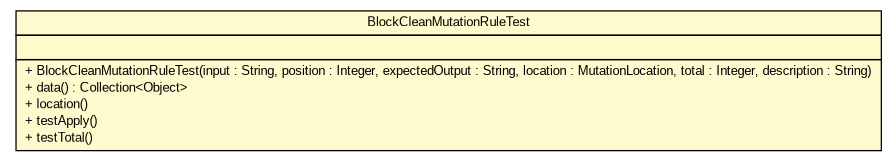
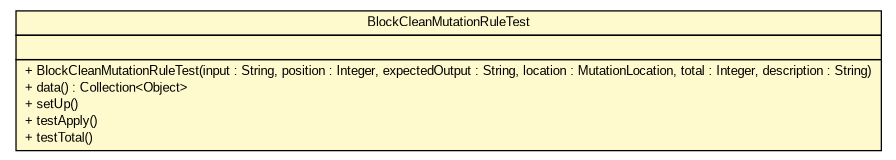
  digraph {
    nodesep=0.25
    ranksep=0.5
    rankdir=LR
-   n1 [fontcolor=black fontname=arial fontsize=10.0 label=<<table title="com.github.mkolisnyk.muto.generator.rules.BlockCleanMutationRuleTest" border="0" cellborder="1" cellspacing="0" cellpadding="2" port="p" bgcolor="lemonChiffon" href="./BlockCleanMutationRuleTest.html"> 		<tr><td><table border="0" cellspacing="0" cellpadding="1"> <tr><td align="center" balign="center"> BlockCleanMutationRuleTest </td></tr> 		</table></td></tr> 		<tr><td><table border="0" cellspacing="0" cellpadding="1"> <tr><td align="left" balign="left">  </td></tr> 		</table></td></tr> 		<tr><td><table border="0" cellspacing="0" cellpadding="1"> <tr><td align="left" balign="left"> + BlockCleanMutationRuleTest(input : String, position : Integer, expectedOutput : String, location : MutationLocation, total : Integer, description : String) </td></tr> <tr><td align="left" balign="left"> + data() : Collection&lt;Object&gt; </td></tr> <tr><td align="left" balign="left"> + location() </td></tr> <tr><td align="left" balign="left"> + testApply() </td></tr> <tr><td align="left" balign="left"> + testTotal() </td></tr> 		</table></td></tr> 		</table>> shape=plaintext]
+   n1 [fontcolor=black fontname=arial fontsize=10.0 label=<<table title="com.github.mkolisnyk.muto.generator.rules.BlockCleanMutationRuleTest" border="0" cellborder="1" cellspacing="0" cellpadding="2" port="p" bgcolor="lemonChiffon" href="./BlockCleanMutationRuleTest.html"> 		<tr><td><table border="0" cellspacing="0" cellpadding="1"> <tr><td align="center" balign="center"> BlockCleanMutationRuleTest </td></tr> 		</table></td></tr> 		<tr><td><table border="0" cellspacing="0" cellpadding="1"> <tr><td align="left" balign="left">  </td></tr> 		</table></td></tr> 		<tr><td><table border="0" cellspacing="0" cellpadding="1"> <tr><td align="left" balign="left"> + BlockCleanMutationRuleTest(input : String, position : Integer, expectedOutput : String, location : MutationLocation, total : Integer, description : String) </td></tr> <tr><td align="left" balign="left"> + data() : Collection&lt;Object&gt; </td></tr> <tr><td align="left" balign="left"> + setUp() </td></tr> <tr><td align="left" balign="left"> + testApply() </td></tr> <tr><td align="left" balign="left"> + testTotal() </td></tr> 		</table></td></tr> 		</table>> shape=plaintext]
  }
